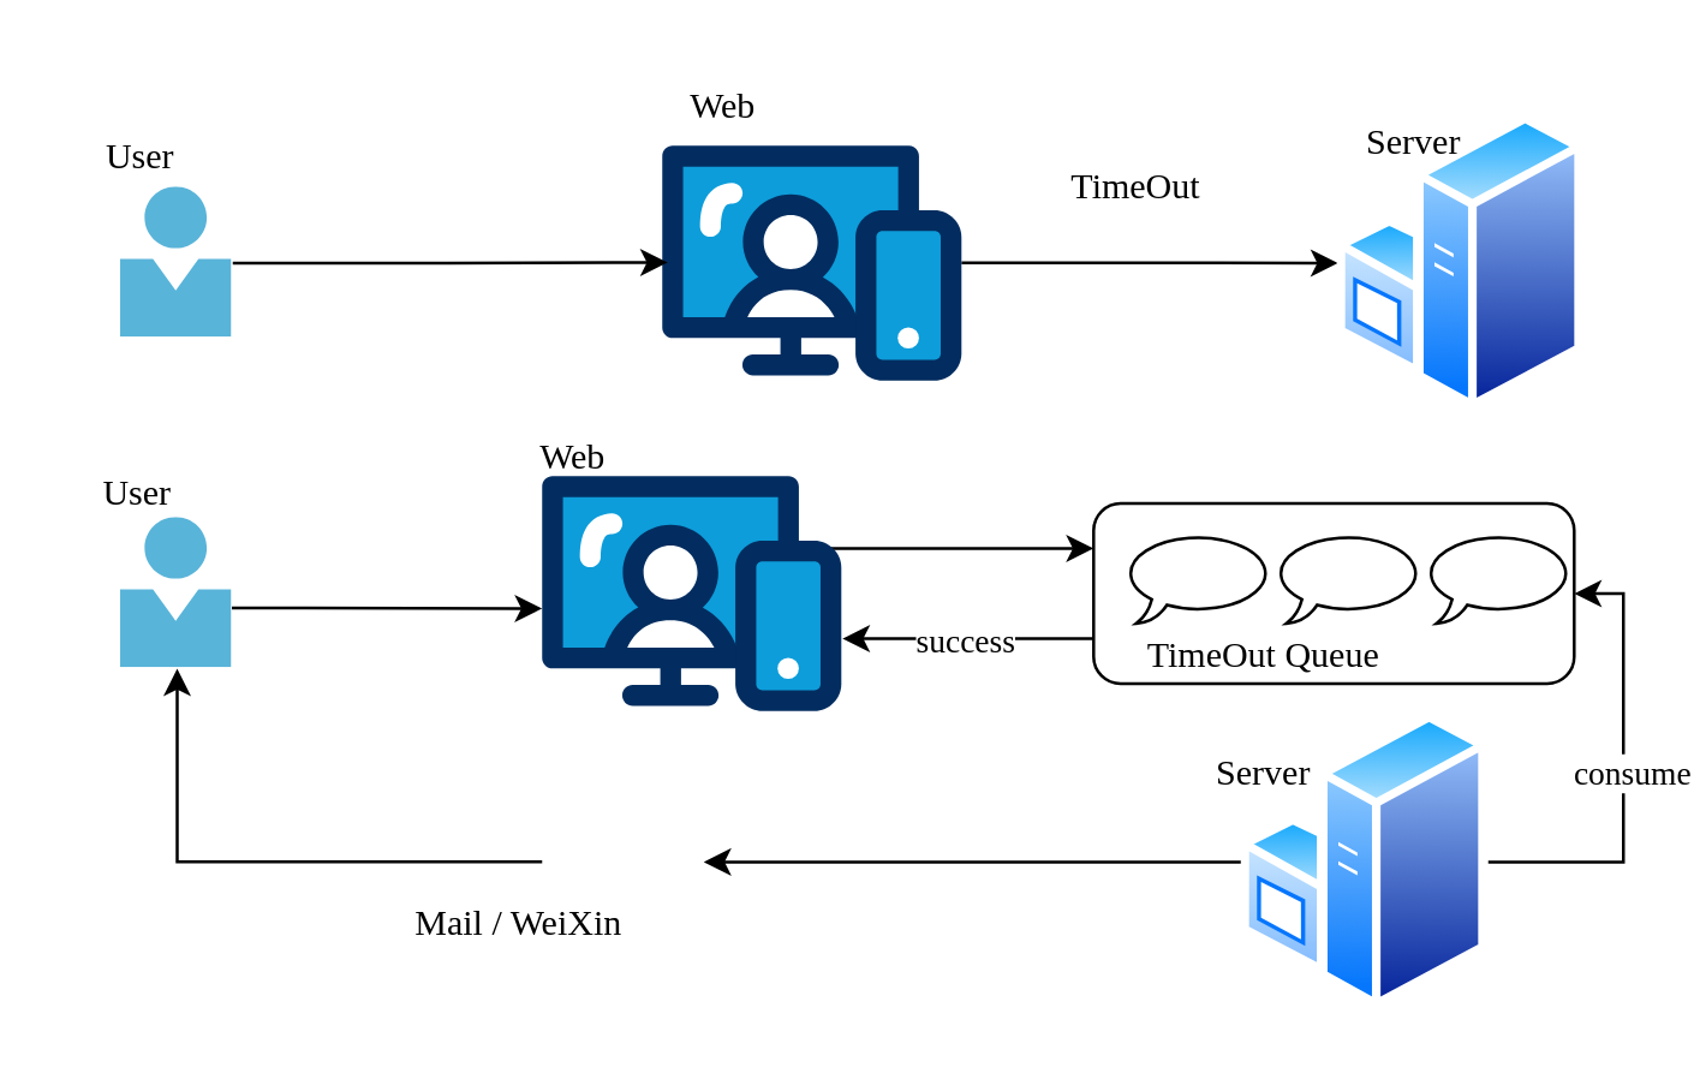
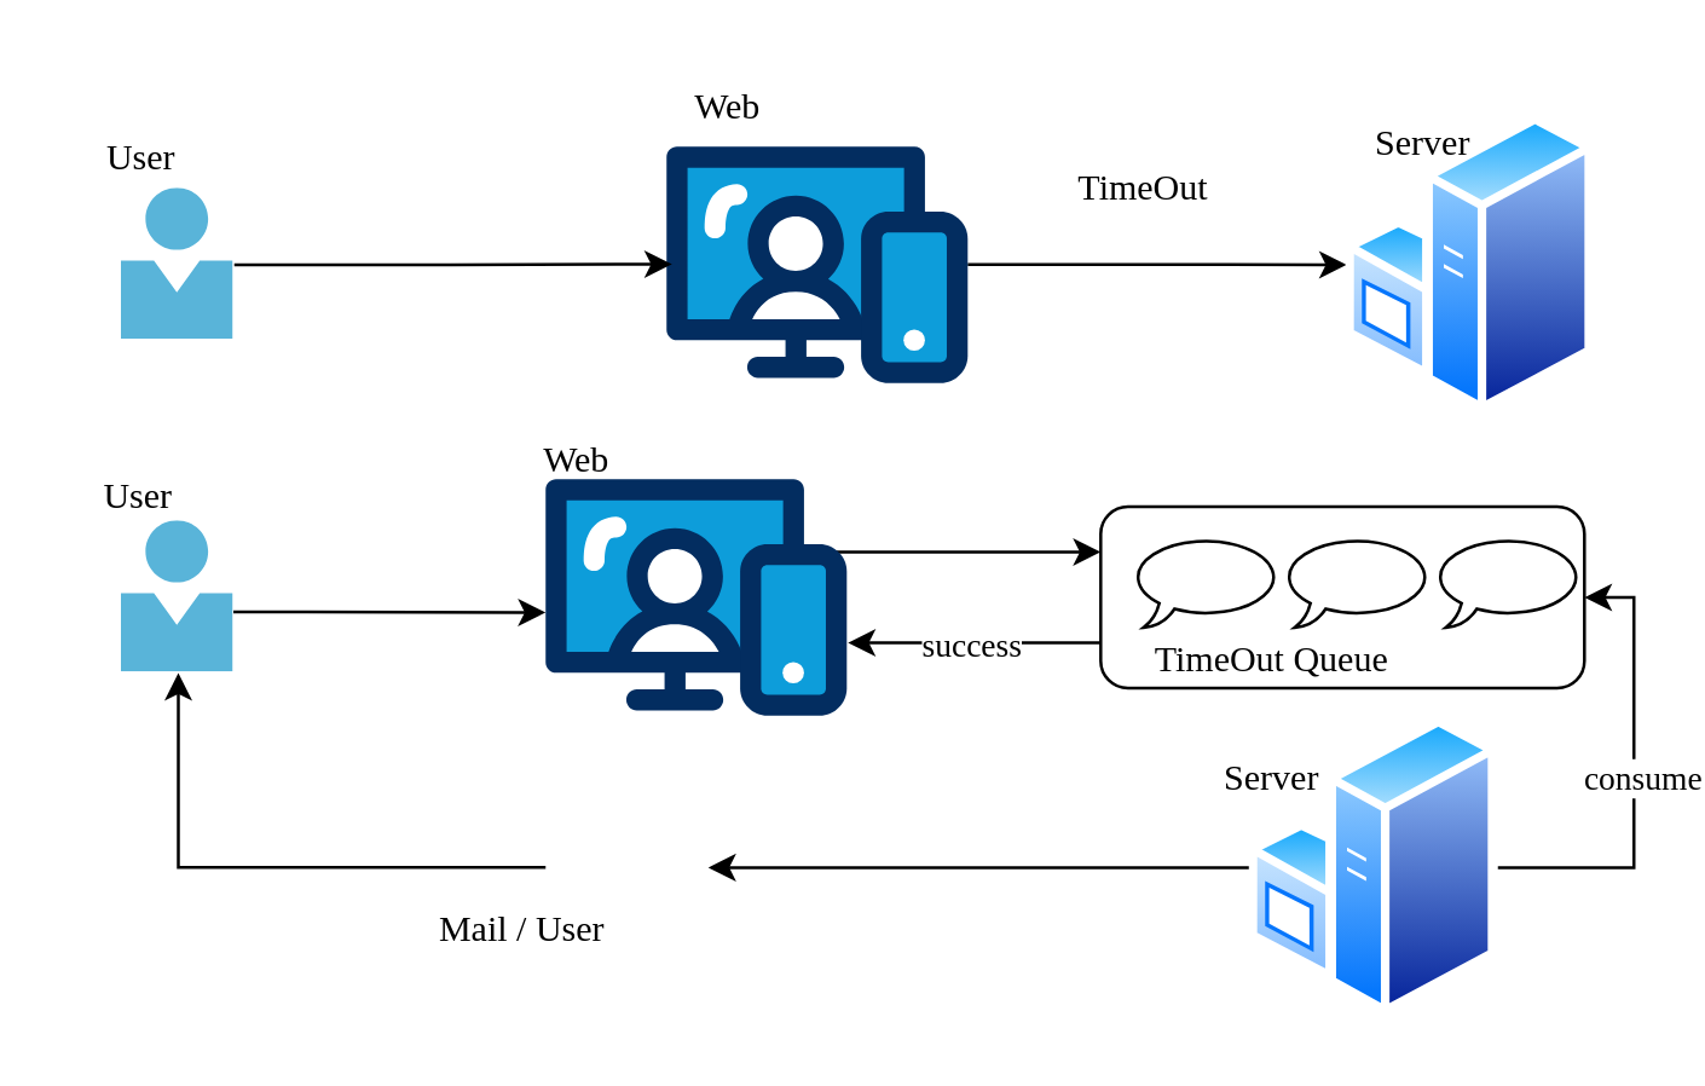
  <mxCell id="0" />
  <mxCell id="1" parent="0" />
  <mxCell id="2" value="" style="image;sketch=0;aspect=fixed;html=1;points=[];align=center;fontSize=12;image=img/lib/mscae/Person.svg;fontFamily=Times New Roman;" vertex="1" parent="1"><mxGeometry x="40" y="62" width="37" height="50" as="geometry" /></mxCell>
  <mxCell id="3" value="" style="image;sketch=0;aspect=fixed;html=1;points=[];align=center;fontSize=12;image=img/lib/mscae/Person.svg;fontFamily=Times New Roman;" vertex="1" parent="1"><mxGeometry x="40" y="172" width="37" height="50" as="geometry" /></mxCell>
  <mxCell id="4" style="edgeStyle=orthogonalEdgeStyle;rounded=0;orthogonalLoop=1;jettySize=auto;html=1;fontFamily=Times New Roman;" edge="1" parent="1" source="5" target="6"><mxGeometry relative="1" as="geometry" /></mxCell>
  <mxCell id="5" value="" style="verticalLabelPosition=bottom;aspect=fixed;html=1;shape=mxgraph.salesforce.web;fontFamily=Times New Roman;" vertex="1" parent="1"><mxGeometry x="220" y="47.65" width="99.62" height="78.7" as="geometry" /></mxCell>
  <mxCell id="6" value="" style="image;aspect=fixed;perimeter=ellipsePerimeter;html=1;align=center;shadow=0;dashed=0;spacingTop=3;image=img/lib/active_directory/windows_server.svg;fontFamily=Times New Roman;" vertex="1" parent="1"><mxGeometry x="445" y="37" width="82" height="100" as="geometry" /></mxCell>
  <mxCell id="7" style="edgeStyle=orthogonalEdgeStyle;rounded=0;orthogonalLoop=1;jettySize=auto;html=1;entryX=0.018;entryY=0.497;entryDx=0;entryDy=0;entryPerimeter=0;fontFamily=Times New Roman;" edge="1" parent="1" source="2" target="5"><mxGeometry relative="1" as="geometry" /></mxCell>
  <mxCell id="8" value="User" style="text;html=1;align=center;verticalAlign=middle;resizable=0;points=[];autosize=1;strokeColor=none;fillColor=none;fontFamily=Times New Roman;" vertex="1" parent="1"><mxGeometry x="21" y="37" width="50" height="30" as="geometry" /></mxCell>
  <mxCell id="9" value="Web" style="text;html=1;align=center;verticalAlign=middle;resizable=0;points=[];autosize=1;strokeColor=none;fillColor=none;fontFamily=Times New Roman;" vertex="1" parent="1"><mxGeometry x="215" y="20" width="50" height="30" as="geometry" /></mxCell>
  <mxCell id="10" value="Server" style="text;html=1;align=center;verticalAlign=middle;resizable=0;points=[];autosize=1;strokeColor=none;fillColor=none;fontFamily=Times New Roman;" vertex="1" parent="1"><mxGeometry x="445" y="32" width="50" height="30" as="geometry" /></mxCell>
  <mxCell id="11" value="User" style="text;html=1;align=center;verticalAlign=middle;resizable=0;points=[];autosize=1;strokeColor=none;fillColor=none;fontFamily=Times New Roman;" vertex="1" parent="1"><mxGeometry x="20" y="149" width="50" height="30" as="geometry" /></mxCell>
  <mxCell id="12" style="rounded=0;orthogonalLoop=1;jettySize=auto;html=1;entryX=0;entryY=0.25;entryDx=0;entryDy=0;fontFamily=Times New Roman;" edge="1" parent="1" target="16"><mxGeometry relative="1" as="geometry"><mxPoint x="240" y="182" as="sourcePoint" /><mxPoint x="291" y="183" as="targetPoint" /></mxGeometry></mxCell>
  <mxCell id="13" value="" style="verticalLabelPosition=bottom;aspect=fixed;html=1;shape=mxgraph.salesforce.web;fontFamily=Times New Roman;" vertex="1" parent="1"><mxGeometry x="180" y="157.65" width="99.62" height="78.7" as="geometry" /></mxCell>
  <mxCell id="14" style="rounded=0;orthogonalLoop=1;jettySize=auto;html=1;exitX=0.992;exitY=0.595;exitDx=0;exitDy=0;exitPerimeter=0;fontFamily=Times New Roman;" edge="1" parent="1" source="3"><mxGeometry relative="1" as="geometry"><mxPoint x="180" y="202" as="targetPoint" /></mxGeometry></mxCell>
  <mxCell id="15" value="" style="group;fontFamily=Times New Roman;" vertex="1" connectable="0" parent="1"><mxGeometry x="363.62" y="167" width="160" height="66" as="geometry" /></mxCell>
  <mxCell id="16" value="" style="rounded=1;whiteSpace=wrap;html=1;fontFamily=Times New Roman;" vertex="1" parent="15"><mxGeometry width="160" height="60" as="geometry" /></mxCell>
  <mxCell id="17" value="" style="whiteSpace=wrap;html=1;shape=mxgraph.basic.oval_callout;fontFamily=Times New Roman;" vertex="1" parent="15"><mxGeometry x="10" y="10" width="50" height="30" as="geometry" /></mxCell>
  <mxCell id="18" value="" style="whiteSpace=wrap;html=1;shape=mxgraph.basic.oval_callout;fontFamily=Times New Roman;" vertex="1" parent="15"><mxGeometry x="110" y="10" width="50" height="30" as="geometry" /></mxCell>
  <mxCell id="19" value="" style="whiteSpace=wrap;html=1;shape=mxgraph.basic.oval_callout;fontFamily=Times New Roman;" vertex="1" parent="15"><mxGeometry x="60" y="10" width="50" height="30" as="geometry" /></mxCell>
  <mxCell id="20" value="&amp;nbsp;TimeOut Queue" style="text;html=1;align=center;verticalAlign=middle;whiteSpace=wrap;rounded=0;fontFamily=Times New Roman;" vertex="1" parent="15"><mxGeometry x="3" y="36" width="104" height="30" as="geometry" /></mxCell>
  <mxCell id="21" style="edgeStyle=orthogonalEdgeStyle;rounded=0;orthogonalLoop=1;jettySize=auto;html=1;entryX=1;entryY=0.5;entryDx=0;entryDy=0;fontFamily=Times New Roman;" edge="1" parent="1" source="22" target="30"><mxGeometry relative="1" as="geometry" /></mxCell>
  <mxCell id="22" value="" style="image;aspect=fixed;perimeter=ellipsePerimeter;html=1;align=center;shadow=0;dashed=0;spacingTop=3;image=img/lib/active_directory/windows_server.svg;fontFamily=Times New Roman;" vertex="1" parent="1"><mxGeometry x="413" y="236.35" width="82" height="100" as="geometry" /></mxCell>
  <mxCell id="23" style="rounded=0;orthogonalLoop=1;jettySize=auto;html=1;entryX=1;entryY=0.5;entryDx=0;entryDy=0;exitX=1;exitY=0.5;exitDx=0;exitDy=0;edgeStyle=orthogonalEdgeStyle;fontFamily=Times New Roman;" edge="1" parent="1" source="22" target="16"><mxGeometry relative="1" as="geometry"><mxPoint x="402" y="264" as="sourcePoint" /><Array as="points"><mxPoint x="540" y="286" /><mxPoint x="540" y="197" /></Array></mxGeometry></mxCell>
  <mxCell id="24" value="consume" style="edgeLabel;html=1;align=center;verticalAlign=middle;resizable=0;points=[];fontFamily=Times New Roman;" vertex="1" connectable="0" parent="23"><mxGeometry x="0.026" relative="1" as="geometry"><mxPoint x="2" y="2" as="offset" /></mxGeometry></mxCell>
  <mxCell id="25" value="Server" style="text;html=1;align=center;verticalAlign=middle;resizable=0;points=[];autosize=1;strokeColor=none;fillColor=none;fontFamily=Times New Roman;" vertex="1" parent="1"><mxGeometry x="395" y="242" width="50" height="30" as="geometry" /></mxCell>
  <mxCell id="26" value="Web" style="text;html=1;align=center;verticalAlign=middle;resizable=0;points=[];autosize=1;strokeColor=none;fillColor=none;fontFamily=Times New Roman;" vertex="1" parent="1"><mxGeometry x="165" y="137" width="50" height="30" as="geometry" /></mxCell>
  <mxCell id="27" style="rounded=0;orthogonalLoop=1;jettySize=auto;html=1;exitX=0;exitY=0.75;exitDx=0;exitDy=0;fontFamily=Times New Roman;" edge="1" parent="1" source="16"><mxGeometry relative="1" as="geometry"><mxPoint x="302" y="212.06" as="sourcePoint" /><mxPoint x="280" y="212" as="targetPoint" /></mxGeometry></mxCell>
  <mxCell id="28" value="success" style="edgeLabel;html=1;align=center;verticalAlign=middle;resizable=0;points=[];fontFamily=Times New Roman;" vertex="1" connectable="0" parent="27"><mxGeometry x="0.019" y="2" relative="1" as="geometry"><mxPoint y="-2" as="offset" /></mxGeometry></mxCell>
  <mxCell id="29" style="edgeStyle=orthogonalEdgeStyle;rounded=0;orthogonalLoop=1;jettySize=auto;html=1;fontFamily=Times New Roman;" edge="1" parent="1" source="30" target="3"><mxGeometry relative="1" as="geometry" /></mxCell>
  <mxCell id="30" value="" style="shape=image;html=1;verticalAlign=top;verticalLabelPosition=bottom;labelBackgroundColor=#ffffff;imageAspect=0;aspect=fixed;image=https://cdn2.iconfinder.com/data/icons/font-awesome/1792/weixin-128.png;fontFamily=Times New Roman;" vertex="1" parent="1"><mxGeometry x="180" y="259.44" width="53.81" height="53.81" as="geometry" /></mxCell>
- <mxCell id="31" value="Mail / WeiXin" style="text;html=1;align=center;verticalAlign=middle;whiteSpace=wrap;rounded=0;fontFamily=Times New Roman;" vertex="1" parent="1"><mxGeometry x="130" y="292" width="85" height="30" as="geometry" /></mxCell>
+ <mxCell id="31" value="Mail / User" style="text;html=1;align=center;verticalAlign=middle;whiteSpace=wrap;rounded=0;fontFamily=Times New Roman;" vertex="1" parent="1"><mxGeometry x="130" y="292" width="85" height="30" as="geometry" /></mxCell>
  <mxCell id="32" value="" style="image;aspect=fixed;html=1;points=[];align=center;fontSize=12;image=img/lib/dynamics365/ProjectTimesheet.svg;fontFamily=Times New Roman;" vertex="1" parent="1"><mxGeometry x="360" y="76.58" width="35" height="33.54" as="geometry" /></mxCell>
  <mxCell id="33" value="TimeOut" style="text;html=1;align=center;verticalAlign=middle;whiteSpace=wrap;rounded=0;fontFamily=Times New Roman;" vertex="1" parent="1"><mxGeometry x="348" y="47" width="60" height="30" as="geometry" /></mxCell>
